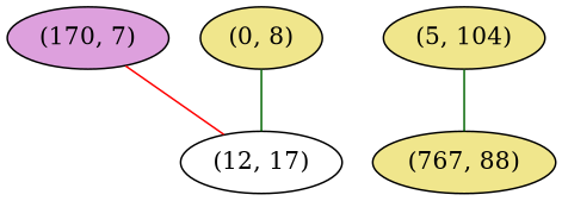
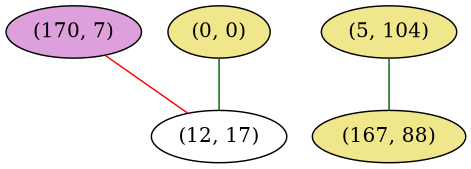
  graph {
    node [fillcolor=khaki style=filled]
    edge [color=darkgreen weight=1]
    "(170, 7)" [fillcolor=plum]
    "(12, 17)" [fillcolor=white]
    n3 [label="(5, 104)"]
-   "(167, 88)" [label="(767, 88)"]
-   "(0, 0)" [label="(0, 8)"]
+   "(167, 88)"
+   "(0, 0)"
    "(170, 7)" -- "(12, 17)" [color=red]
    n3 -- "(167, 88)"
    "(0, 0)" -- "(12, 17)" [weight=4]
  }
